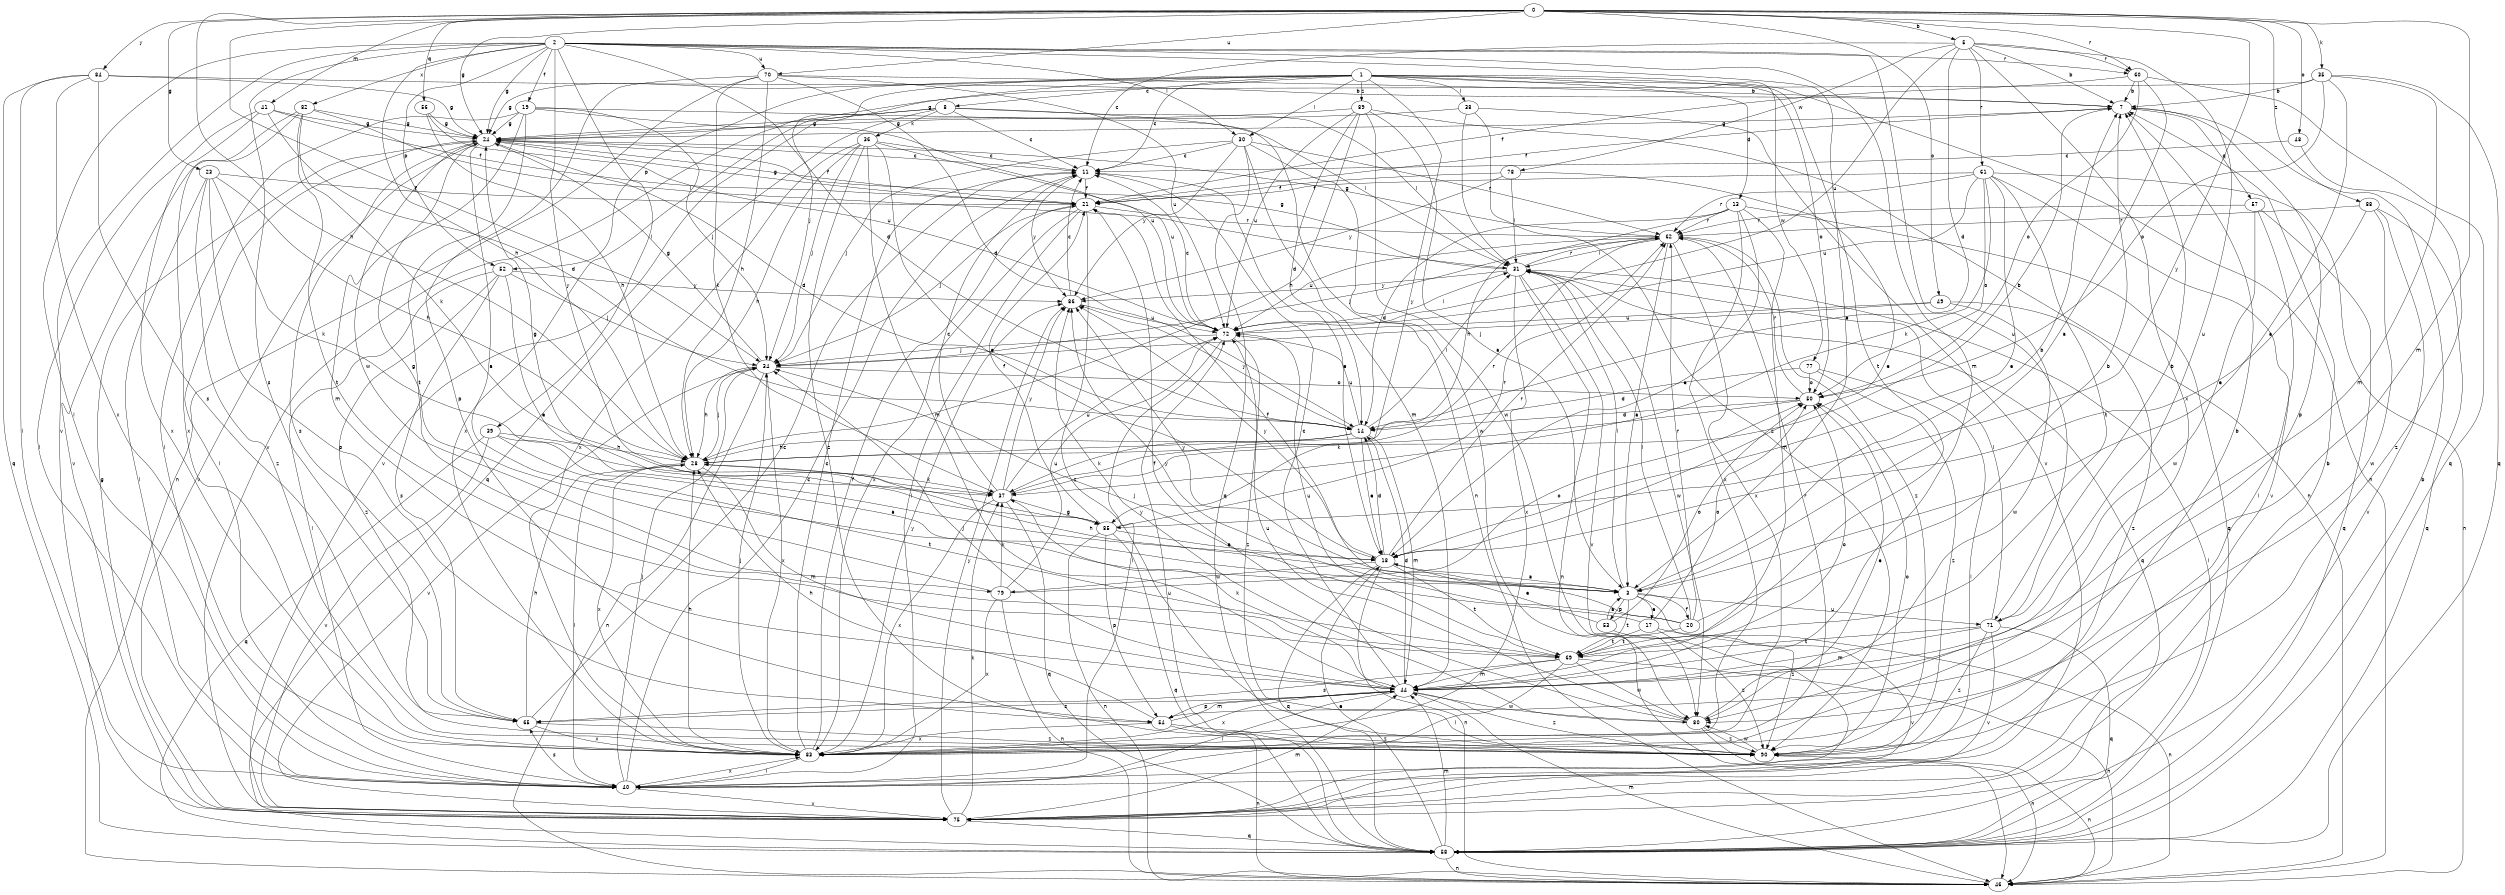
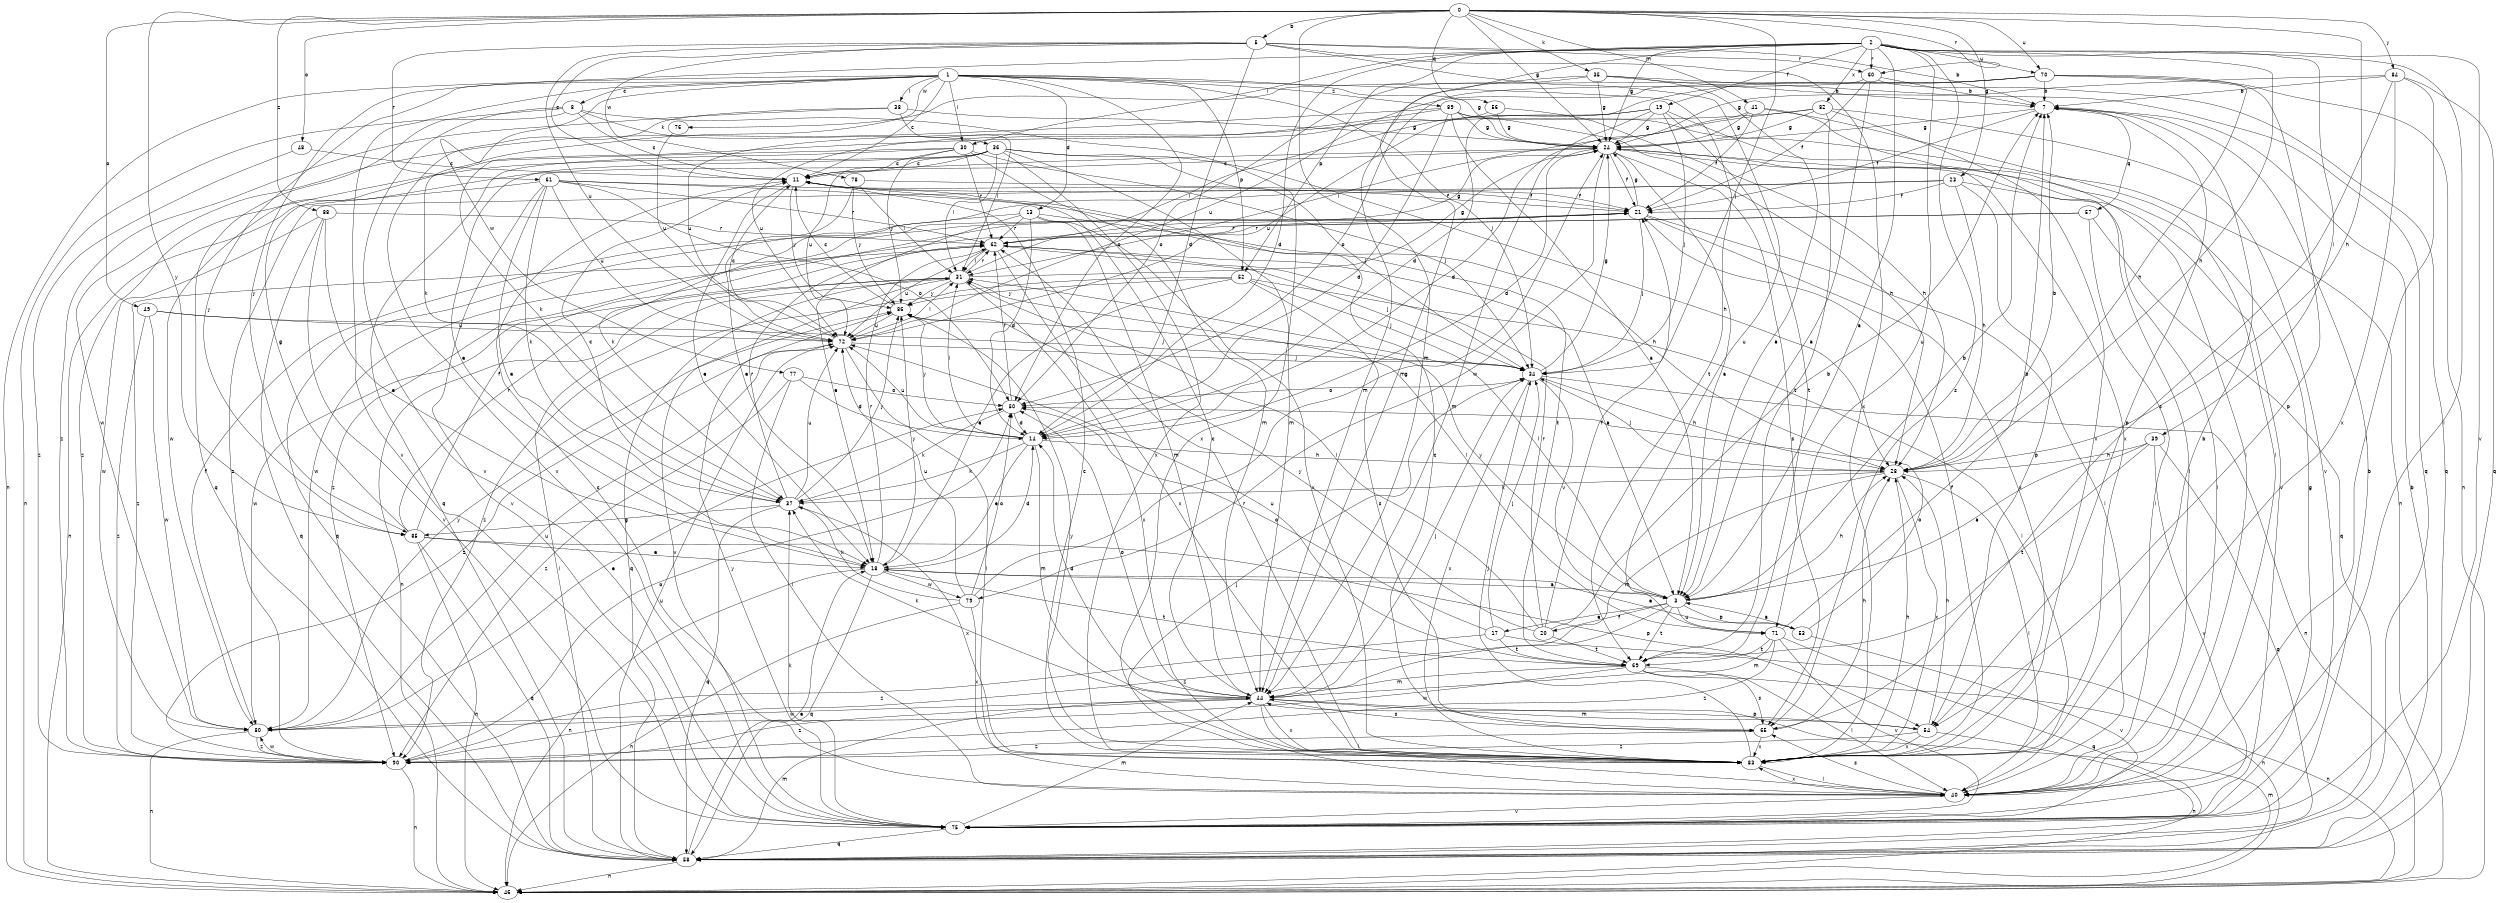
  strict digraph {
    fontname="DejaVu Sans"
    node [fontname="DejaVu Sans"]
    edge [fontname="DejaVu Sans"]
    0
    5
    23
    24
    28
    34
    35
    41
    44
    48
    49
    56
    60
    70
    84
    85
    88
    11
    14
    71
    7
    61
    72
    78
    83
    40
    90
    21
    54
    37
    75
    3
    65
    79
    46
    50
    58
    80
    18
    62
    1
    8
    13
    30
    38
    52
    69
+   76
    77
    89
    31
    36
    86
    2
    19
    39
    82
    17
    20
    53
    57
    0 -> 5 [label=b]
    0 -> 23 [label=g]
    0 -> 24 [label=g]
    0 -> 28 [label=h]
    0 -> 34 [label=j]
    0 -> 35 [label=k]
    0 -> 41 [label=m]
    0 -> 44 [label=m]
    0 -> 48 [label=o]
    0 -> 49 [label=o]
    0 -> 56 [label=q]
    0 -> 60 [label=r]
    0 -> 70 [label=u]
    0 -> 84 [label=y]
    0 -> 85 [label=y]
    0 -> 88 [label=z]
    5 -> 60 [label=r]
    5 -> 11 [label=c]
    5 -> 14 [label=d]
    5 -> 71 [label=u]
    5 -> 7 [label=b]
    5 -> 61 [label=r]
    5 -> 72 [label=u]
    5 -> 78 [label=w]
    5 -> 83 [label=x]
    23 -> 28 [label=h]
    23 -> 40 [label=l]
    23 -> 90 [label=z]
    23 -> 21 [label=f]
    23 -> 54 [label=p]
    23 -> 37 [label=k]
    24 -> 11 [label=c]
    24 -> 14 [label=d]
    24 -> 40 [label=l]
    24 -> 21 [label=f]
    24 -> 75 [label=v]
    24 -> 3 [label=a]
    24 -> 65 [label=s]
    24 -> 79 [label=w]
    28 -> 34 [label=j]
    28 -> 44 [label=m]
    28 -> 7 [label=b]
    28 -> 83 [label=x]
    28 -> 40 [label=l]
    28 -> 37 [label=k]
    34 -> 24 [label=g]
    34 -> 28 [label=h]
    34 -> 83 [label=x]
-   34 -> 75 [label=v]
+   34 -> 3 [label=v]
    34 -> 46 [label=n]
    34 -> 50 [label=o]
    35 -> 24 [label=g]
    35 -> 44 [label=m]
    35 -> 7 [label=b]
    35 -> 3 [label=a]
    35 -> 50 [label=o]
    35 -> 58 [label=q]
    41 -> 24 [label=g]
    41 -> 14 [label=d]
    41 -> 83 [label=x]
    41 -> 40 [label=l]
    41 -> 21 [label=f]
    44 -> 34 [label=j]
    44 -> 11 [label=c]
    44 -> 14 [label=d]
    44 -> 83 [label=x]
    44 -> 40 [label=l]
    44 -> 90 [label=z]
    44 -> 54 [label=p]
    44 -> 37 [label=k]
    44 -> 65 [label=s]
    44 -> 50 [label=o]
    44 -> 80 [label=w]
    48 -> 11 [label=c]
    48 -> 90 [label=z]
    49 -> 34 [label=j]
    49 -> 72 [label=u]
    49 -> 90 [label=z]
    49 -> 80 [label=w]
    56 -> 24 [label=g]
    56 -> 28 [label=h]
    56 -> 72 [label=u]
    60 -> 7 [label=b]
    60 -> 21 [label=f]
    60 -> 3 [label=a]
    60 -> 50 [label=o]
    60 -> 58 [label=q]
    70 -> 28 [label=h]
    70 -> 14 [label=d]
    70 -> 7 [label=b]
    70 -> 72 [label=u]
    70 -> 54 [label=p]
    70 -> 37 [label=k]
    70 -> 46 [label=n]
    84 -> 24 [label=g]
    84 -> 7 [label=b]
    84 -> 83 [label=x]
    84 -> 40 [label=l]
    84 -> 65 [label=s]
    84 -> 58 [label=q]
    85 -> 24 [label=g]
    85 -> 21 [label=f]
    85 -> 54 [label=p]
    85 -> 46 [label=n]
    85 -> 58 [label=q]
    85 -> 18 [label=e]
    85 -> 62 [label=r]
    88 -> 75 [label=v]
    88 -> 58 [label=q]
    88 -> 80 [label=w]
    88 -> 18 [label=e]
    88 -> 62 [label=r]
    11 -> 21 [label=f]
    11 -> 18 [label=e]
    11 -> 86 [label=y]
    14 -> 28 [label=h]
    14 -> 44 [label=m]
    14 -> 72 [label=u]
    14 -> 37 [label=k]
    14 -> 18 [label=e]
    14 -> 31 [label=i]
    14 -> 86 [label=y]
    71 -> 44 [label=m]
    71 -> 7 [label=b]
    71 -> 90 [label=z]
    71 -> 75 [label=v]
    71 -> 58 [label=q]
    71 -> 69 [label=t]
    71 -> 31 [label=i]
    7 -> 24 [label=g]
    7 -> 21 [label=f]
    7 -> 54 [label=p]
    7 -> 57 [label=q]
    61 -> 72 [label=u]
    61 -> 21 [label=f]
    61 -> 37 [label=k]
    61 -> 75 [label=v]
    61 -> 46 [label=n]
    61 -> 50 [label=o]
    61 -> 18 [label=e]
    61 -> 62 [label=r]
    61 -> 69 [label=t]
    72 -> 34 [label=j]
    72 -> 11 [label=c]
    72 -> 40 [label=l]
    72 -> 90 [label=z]
    72 -> 31 [label=i]
    78 -> 21 [label=f]
    78 -> 18 [label=e]
    78 -> 31 [label=i]
    78 -> 86 [label=y]
    83 -> 28 [label=h]
    83 -> 34 [label=j]
    83 -> 11 [label=c]
    83 -> 7 [label=b]
    83 -> 40 [label=l]
    83 -> 21 [label=f]
    83 -> 62 [label=r]
    83 -> 86 [label=y]
    40 -> 34 [label=j]
    40 -> 11 [label=c]
    40 -> 83 [label=x]
    40 -> 75 [label=v]
    40 -> 65 [label=s]
    90 -> 46 [label=n]
    90 -> 50 [label=o]
    90 -> 80 [label=w]
    21 -> 24 [label=g]
    21 -> 34 [label=j]
    21 -> 83 [label=x]
    21 -> 40 [label=l]
    21 -> 90 [label=z]
    21 -> 62 [label=r]
    54 -> 28 [label=h]
    54 -> 44 [label=m]
    54 -> 83 [label=x]
    54 -> 90 [label=z]
    54 -> 46 [label=n]
    37 -> 85 [label=g]
    37 -> 11 [label=c]
    37 -> 72 [label=u]
    37 -> 83 [label=x]
    37 -> 58 [label=q]
    37 -> 62 [label=r]
    37 -> 86 [label=y]
    75 -> 24 [label=g]
    75 -> 44 [label=m]
    75 -> 7 [label=b]
    75 -> 37 [label=k]
    75 -> 58 [label=q]
    75 -> 86 [label=y]
    3 -> 28 [label=h]
    3 -> 71 [label=u]
    3 -> 7 [label=b]
    3 -> 90 [label=z]
    3 -> 69 [label=t]
    3 -> 31 [label=i]
    3 -> 86 [label=y]
    3 -> 17 [label=e]
    3 -> 20 [label=f]
    3 -> 53 [label=p]
    65 -> 28 [label=h]
    65 -> 11 [label=c]
    65 -> 83 [label=x]
    65 -> 90 [label=z]
    79 -> 24 [label=g]
    79 -> 72 [label=u]
    79 -> 83 [label=x]
    79 -> 37 [label=k]
    79 -> 46 [label=n]
    79 -> 50 [label=o]
    46 -> 44 [label=m]
    50 -> 14 [label=d]
    50 -> 37 [label=k]
    50 -> 62 [label=r]
    58 -> 44 [label=m]
    58 -> 7 [label=b]
    58 -> 72 [label=u]
    58 -> 46 [label=n]
    58 -> 18 [label=e]
    58 -> 31 [label=i]
    80 -> 72 [label=u]
    80 -> 90 [label=z]
    80 -> 21 [label=f]
    80 -> 46 [label=n]
    80 -> 50 [label=e]
    80 -> 86 [label=y]
    18 -> 14 [label=d]
    18 -> 3 [label=a]
    18 -> 79 [label=w]
    18 -> 46 [label=n]
    18 -> 58 [label=q]
    18 -> 62 [label=r]
    18 -> 69 [label=t]
    18 -> 86 [label=y]
    62 -> 24 [label=g]
    62 -> 34 [label=j]
    62 -> 72 [label=u]
    62 -> 83 [label=x]
    62 -> 90 [label=z]
    62 -> 3 [label=a]
    62 -> 31 [label=i]
    1 -> 24 [label=g]
    1 -> 34 [label=j]
    1 -> 85 [label=y]
    1 -> 11 [label=c]
    1 -> 75 [label=v]
    1 -> 46 [label=n]
    1 -> 50 [label=o]
    1 -> 8 [label=c]
    1 -> 13 [label=d]
    1 -> 30 [label=i]
    1 -> 38 [label=l]
    1 -> 52 [label=p]
    1 -> 69 [label=t]
+   1 -> 76 [label=w]
    1 -> 77 [label=w]
    1 -> 89 [label=z]
    8 -> 11 [label=c]
    8 -> 83 [label=x]
    8 -> 75 [label=v]
    8 -> 46 [label=n]
    8 -> 58 [label=q]
-   8 -> 31 [label=i]
+   36 -> 31 [label=i]
    8 -> 36 [label=k]
    13 -> 28 [label=h]
    13 -> 44 [label=m]
    13 -> 14 [label=d]
    13 -> 83 [label=x]
    13 -> 58 [label=q]
    13 -> 18 [label=e]
    13 -> 62 [label=r]
    30 -> 34 [label=j]
    30 -> 44 [label=m]
    30 -> 11 [label=c]
    30 -> 58 [label=q]
    30 -> 80 [label=w]
    30 -> 62 [label=r]
    30 -> 86 [label=y]
    38 -> 24 [label=g]
    38 -> 90 [label=z]
    38 -> 75 [label=v]
    38 -> 31 [label=i]
    52 -> 34 [label=j]
    52 -> 40 [label=l]
    52 -> 90 [label=z]
    52 -> 65 [label=s]
    52 -> 18 [label=e]
    52 -> 86 [label=y]
    69 -> 44 [label=m]
    69 -> 72 [label=u]
    69 -> 40 [label=l]
    69 -> 65 [label=s]
    69 -> 46 [label=n]
    69 -> 80 [label=w]
+   76 -> 72 [label=u]
    77 -> 14 [label=d]
    77 -> 40 [label=l]
    77 -> 90 [label=z]
    77 -> 50 [label=o]
    89 -> 24 [label=g]
    89 -> 28 [label=h]
    89 -> 14 [label=d]
    89 -> 72 [label=u]
    89 -> 3 [label=a]
    89 -> 46 [label=n]
    89 -> 80 [label=w]
    31 -> 24 [label=g]
    31 -> 83 [label=x]
    31 -> 75 [label=v]
    31 -> 46 [label=n]
    31 -> 58 [label=q]
    31 -> 80 [label=w]
    31 -> 62 [label=r]
    31 -> 86 [label=y]
    36 -> 28 [label=h]
    36 -> 34 [label=j]
    36 -> 44 [label=m]
    36 -> 11 [label=c]
    36 -> 72 [label=u]
    36 -> 83 [label=x]
    36 -> 90 [label=z]
    36 -> 18 [label=e]
    86 -> 11 [label=c]
    86 -> 72 [label=u]
    2 -> 24 [label=g]
    2 -> 28 [label=h]
    2 -> 44 [label=m]
    2 -> 60 [label=r]
    2 -> 70 [label=u]
    2 -> 85 [label=y]
    2 -> 14 [label=d]
    2 -> 71 [label=u]
    2 -> 40 [label=l]
    2 -> 75 [label=v]
    2 -> 3 [label=a]
    2 -> 65 [label=s]
    2 -> 30 [label=i]
    2 -> 52 [label=p]
    2 -> 19 [label=f]
    2 -> 39 [label=l]
    2 -> 82 [label=x]
    19 -> 24 [label=g]
    19 -> 34 [label=j]
    19 -> 44 [label=m]
    19 -> 72 [label=u]
    19 -> 40 [label=l]
    19 -> 69 [label=t]
    19 -> 31 [label=i]
    39 -> 28 [label=h]
    39 -> 75 [label=v]
    39 -> 3 [label=a]
    39 -> 58 [label=q]
    39 -> 69 [label=t]
    82 -> 24 [label=g]
    82 -> 83 [label=x]
    82 -> 37 [label=k]
    82 -> 75 [label=v]
    82 -> 69 [label=t]
    82 -> 31 [label=i]
    17 -> 34 [label=j]
    17 -> 90 [label=z]
    17 -> 46 [label=n]
    17 -> 50 [label=o]
    17 -> 69 [label=t]
    20 -> 7 [label=b]
    20 -> 21 [label=f]
    20 -> 62 [label=r]
    20 -> 69 [label=t]
    20 -> 31 [label=i]
    20 -> 86 [label=y]
    53 -> 75 [label=v]
    53 -> 3 [label=a]
    53 -> 50 [label=o]
    53 -> 18 [label=e]
    57 -> 40 [label=l]
    57 -> 58 [label=q]
    57 -> 80 [label=w]
    57 -> 62 [label=r]
  }
